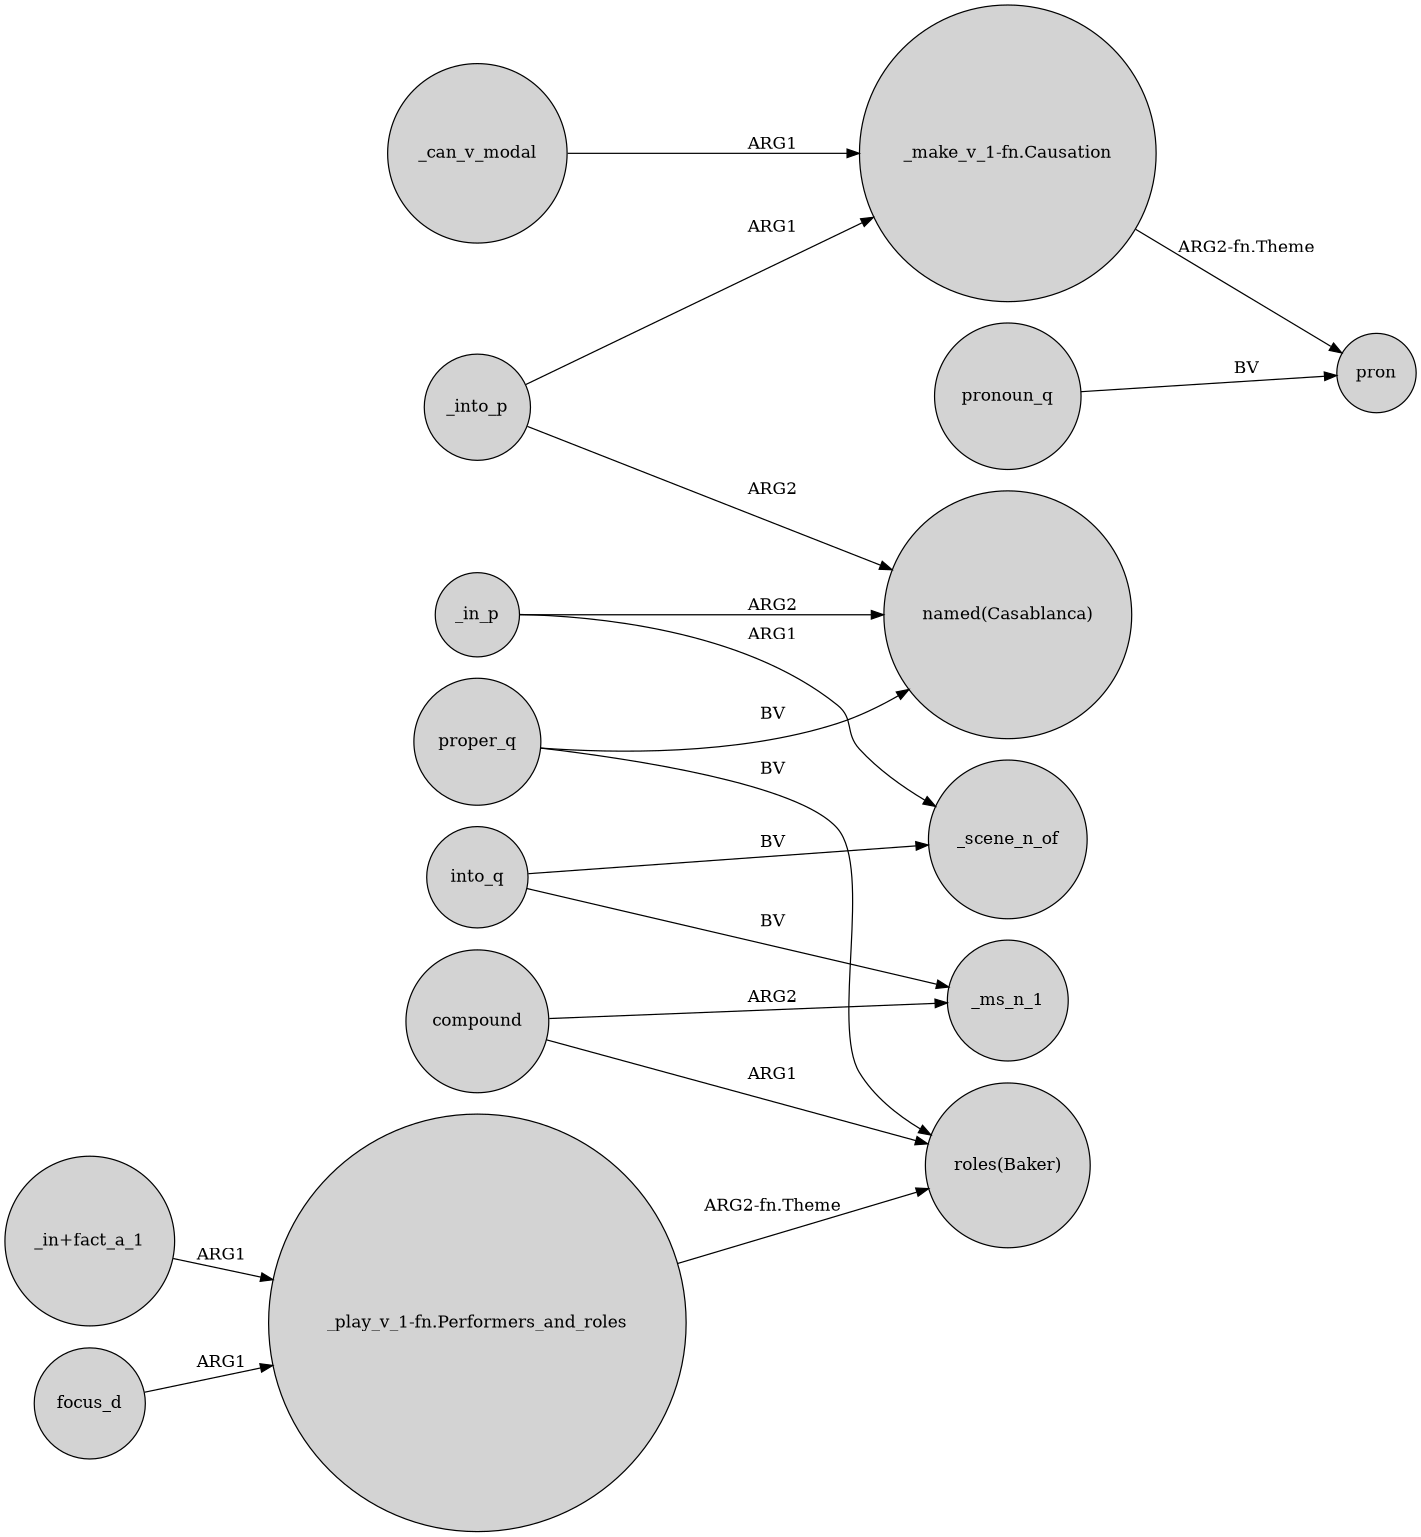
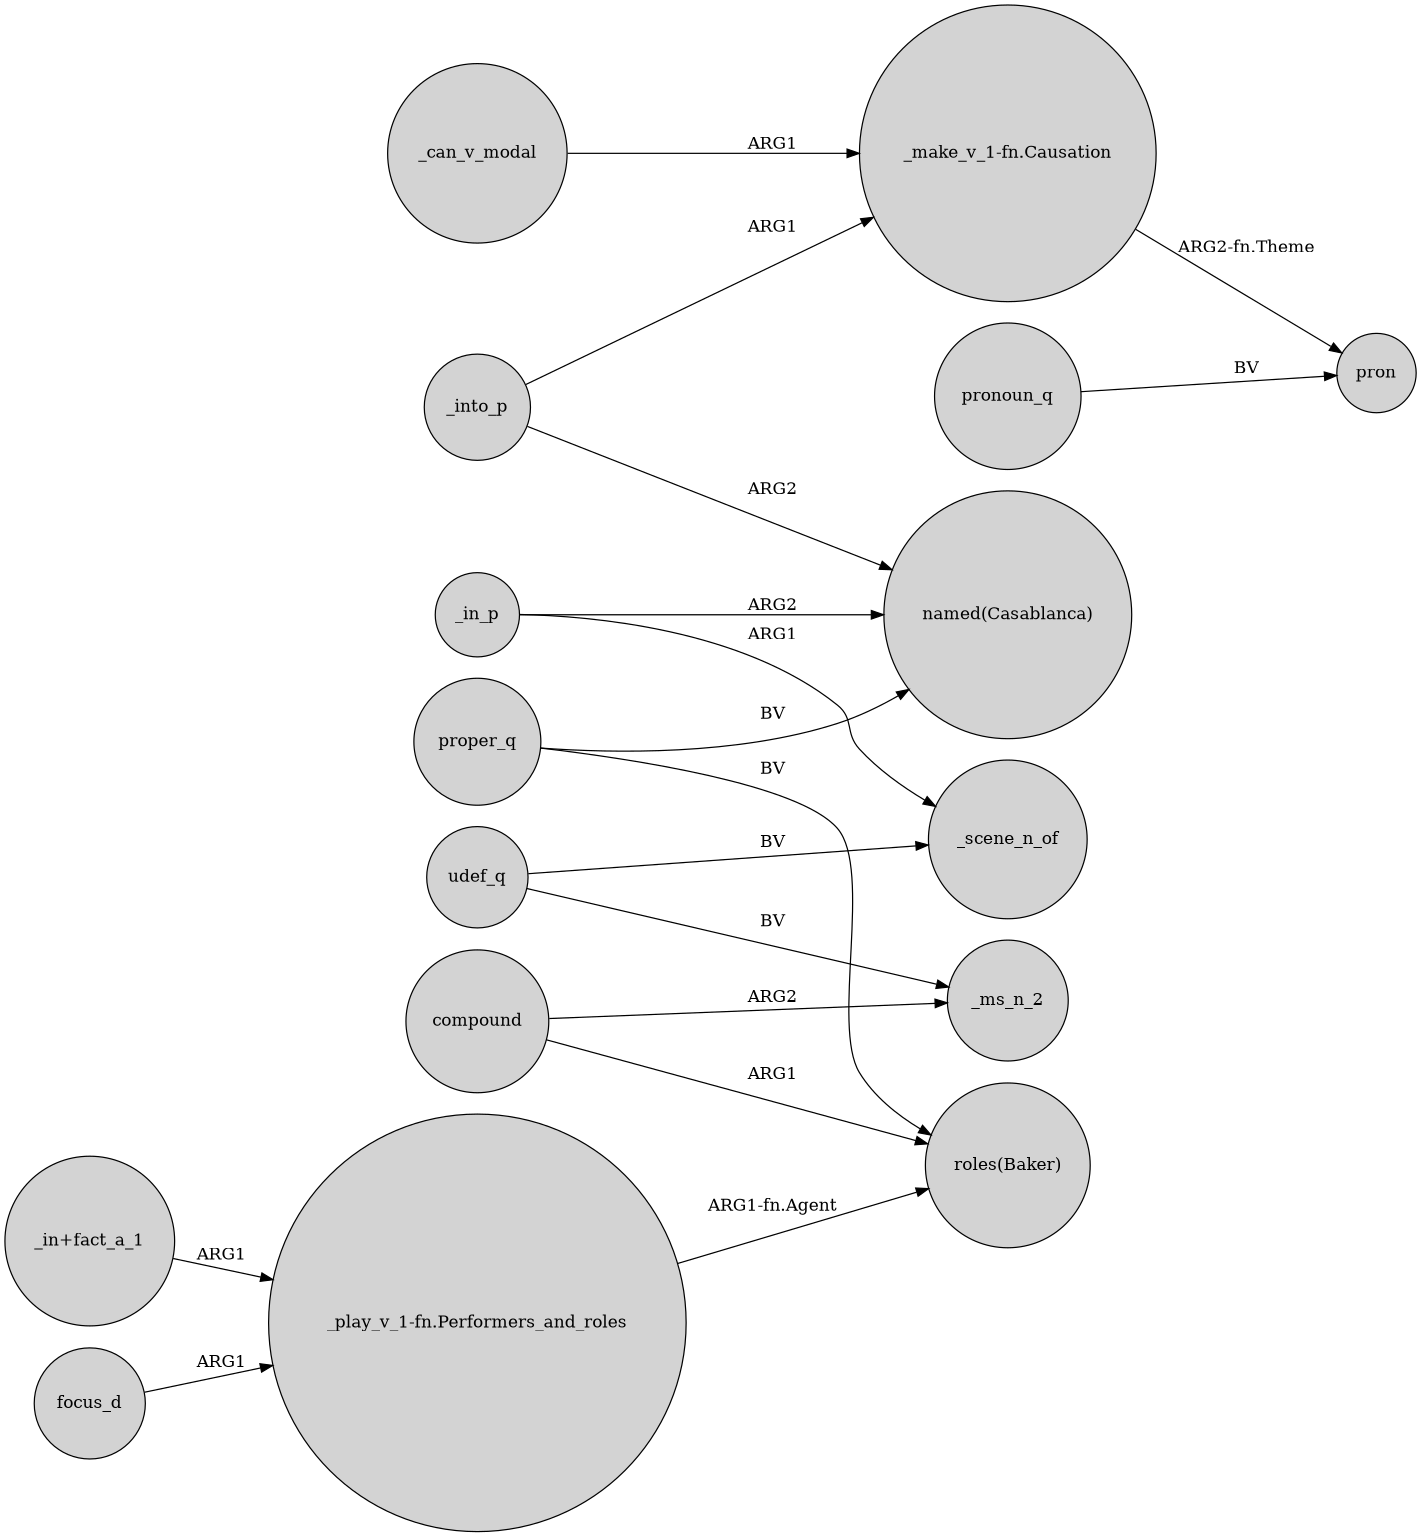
  digraph {
    rankdir=LR
    node [shape=circle style=filled]
    _into_p
    "_make_v_1-fn.Causation"
    "named(Casablanca)"
    pron
-   udef_q [label=into_q]
+   udef_q
    _scene_n_of
-   _ms_n_1
+   _ms_n_1 [label=_ms_n_2]
    n8 [label="roles(Baker)"]
    "_play_v_1-fn.Performers_and_roles"
    _in_p
    compound
    _can_v_modal
    "_in+fact_a_1"
    proper_q
    focus_d
    pronoun_q
    _into_p -> "_make_v_1-fn.Causation" [label=ARG1]
    _into_p -> "named(Casablanca)" [label=ARG2]
    "_make_v_1-fn.Causation" -> pron [label="ARG2-fn.Theme"]
    udef_q -> _scene_n_of [label=BV]
    udef_q -> _ms_n_1 [label=BV]
-   "_play_v_1-fn.Performers_and_roles" -> n8 [label="ARG2-fn.Theme"]
+   "_play_v_1-fn.Performers_and_roles" -> n8 [label="ARG1-fn.Agent"]
    _in_p -> "named(Casablanca)" [label=ARG2]
    _in_p -> _scene_n_of [label=ARG1]
    compound -> _ms_n_1 [label=ARG2]
    compound -> n8 [label=ARG1]
    _can_v_modal -> "_make_v_1-fn.Causation" [label=ARG1]
    "_in+fact_a_1" -> "_play_v_1-fn.Performers_and_roles" [label=ARG1]
    proper_q -> "named(Casablanca)" [label=BV]
    proper_q -> n8 [label=BV]
    focus_d -> "_play_v_1-fn.Performers_and_roles" [label=ARG1]
    pronoun_q -> pron [label=BV]
  }
